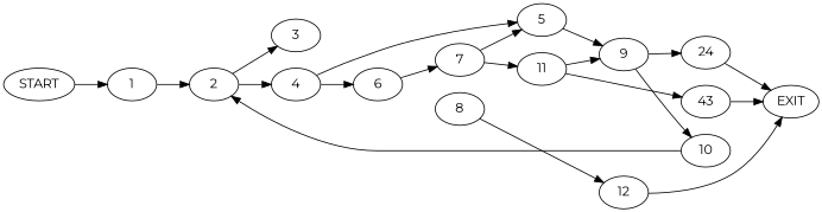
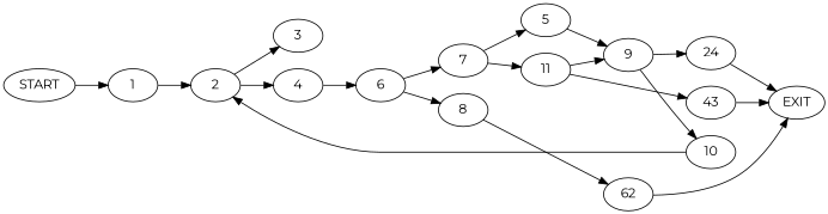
  digraph {
    fontname=Montserrat
    rankdir=LR
    node [fontname=Montserrat]
    edge [fontname=Montserrat]
    n1 [label=START]
    1
    2
    n4 [label=EXIT]
    3
    4
    5
    6
    9
    7
    8
    10
    n13 [label=24]
    11
-   12
+   12 [label=62]
    n16 [label=43]
    n1 -> 1
    1 -> 2
    2 -> 3
    2 -> 4
-   4 -> 5
    4 -> 6
    5 -> 9
    6 -> 7
+   6 -> 8
    9 -> 10
    9 -> n13
    7 -> 5
    7 -> 11
    8 -> 12
    10 -> 2
    n13 -> n4
    11 -> 9
    11 -> n16
    12 -> n4
    n16 -> n4
  }
